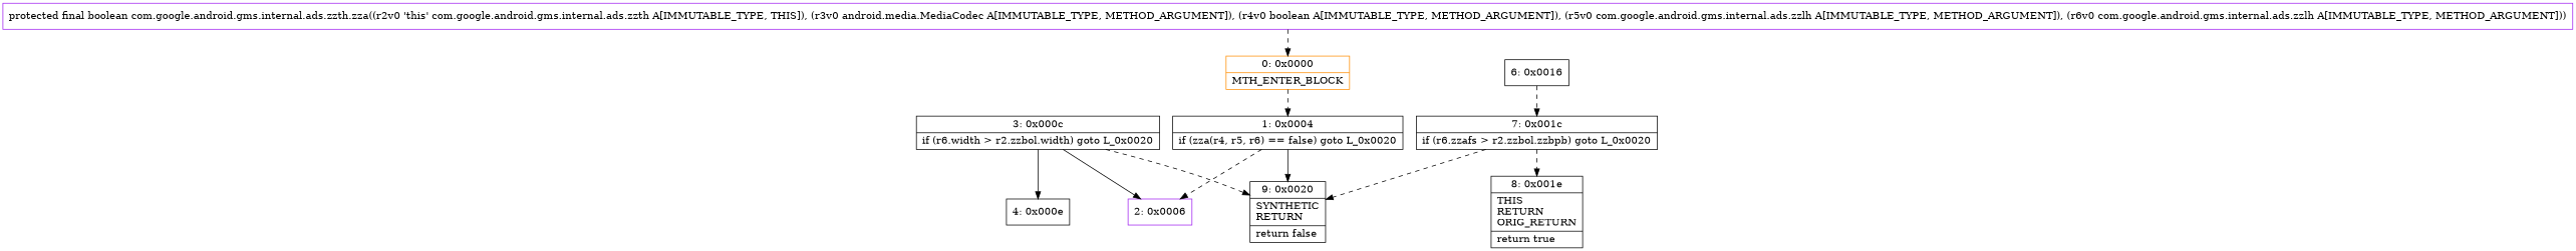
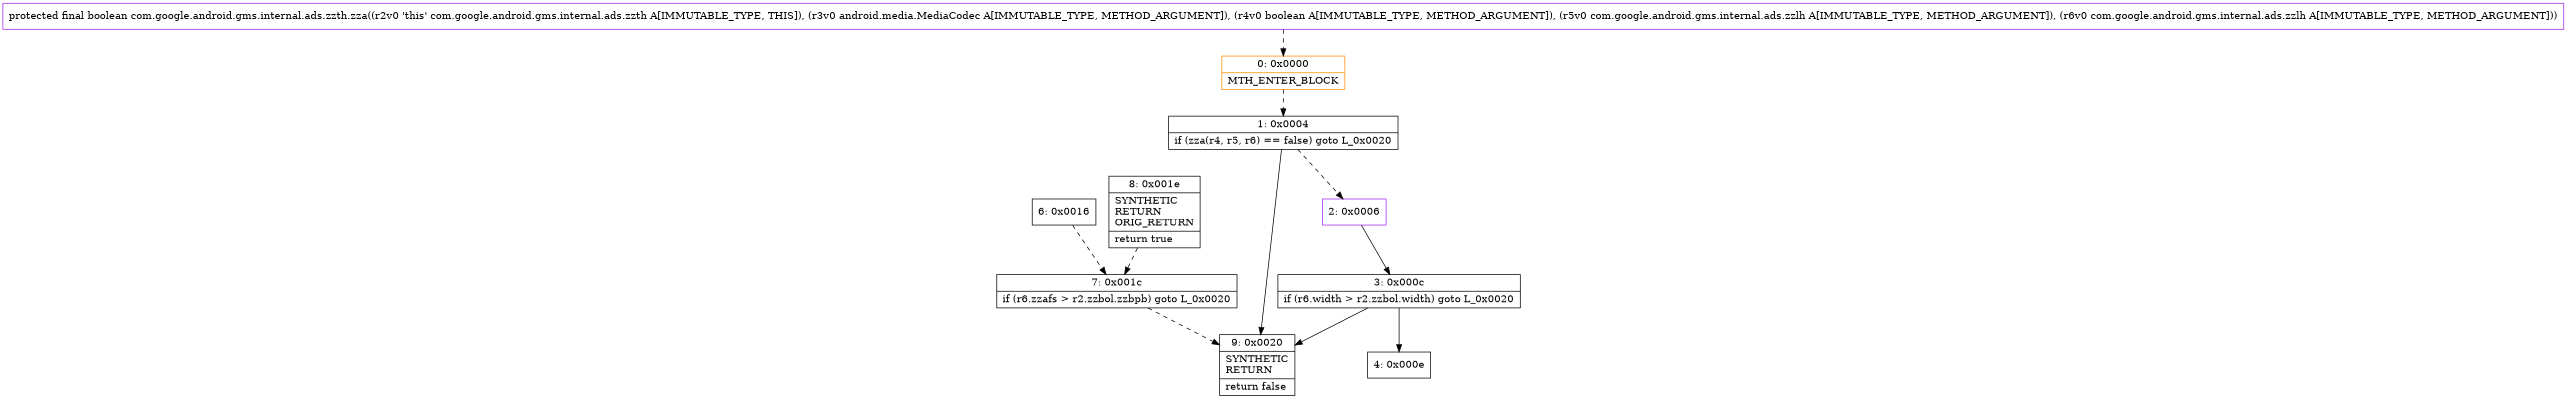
  digraph {
    node [color=black shape=record]
    edge [style=dashed]
    n1 [color=darkorange label="{0\:\ 0x0000|MTH_ENTER_BLOCK\l}"]
    n2 [label="{1\:\ 0x0004|if (zza(r4, r5, r6) == false) goto L_0x0020\l}"]
    n3 [color=purple label="{2\:\ 0x0006}"]
    n4 [label="{9\:\ 0x0020|SYNTHETIC\lRETURN\l|return false\l}"]
    n5 [label="{3\:\ 0x000c|if (r6.width \> r2.zzbol.width) goto L_0x0020\l}"]
    n6 [label="{4\:\ 0x000e}"]
    n7 [label="{6\:\ 0x0016}"]
    n8 [label="{7\:\ 0x001c|if (r6.zzafs \> r2.zzbol.zzbpb) goto L_0x0020\l}"]
-   n9 [label="{8\:\ 0x001e|THIS\lRETURN\lORIG_RETURN\l|return true\l}"]
+   n9 [label="{8\:\ 0x001e|SYNTHETIC\lRETURN\lORIG_RETURN\l|return true\l}"]
    n10 [color=purple label="{protected final boolean com.google.android.gms.internal.ads.zzth.zza((r2v0 'this' com.google.android.gms.internal.ads.zzth A[IMMUTABLE_TYPE, THIS]), (r3v0 android.media.MediaCodec A[IMMUTABLE_TYPE, METHOD_ARGUMENT]), (r4v0 boolean A[IMMUTABLE_TYPE, METHOD_ARGUMENT]), (r5v0 com.google.android.gms.internal.ads.zzlh A[IMMUTABLE_TYPE, METHOD_ARGUMENT]), (r6v0 com.google.android.gms.internal.ads.zzlh A[IMMUTABLE_TYPE, METHOD_ARGUMENT])) }"]
    n1 -> n2
    n2 -> n3
    n2 -> n4 [style=solid]
-   n5 -> n3 [style=solid]
-   n5 -> n4
+   n3 -> n5 [style=solid]
+   n5 -> n4 [style=solid]
    n5 -> n6 [style=solid]
    n7 -> n8
    n8 -> n4
-   n8 -> n9
+   n9 -> n8
    n10 -> n1
  }
